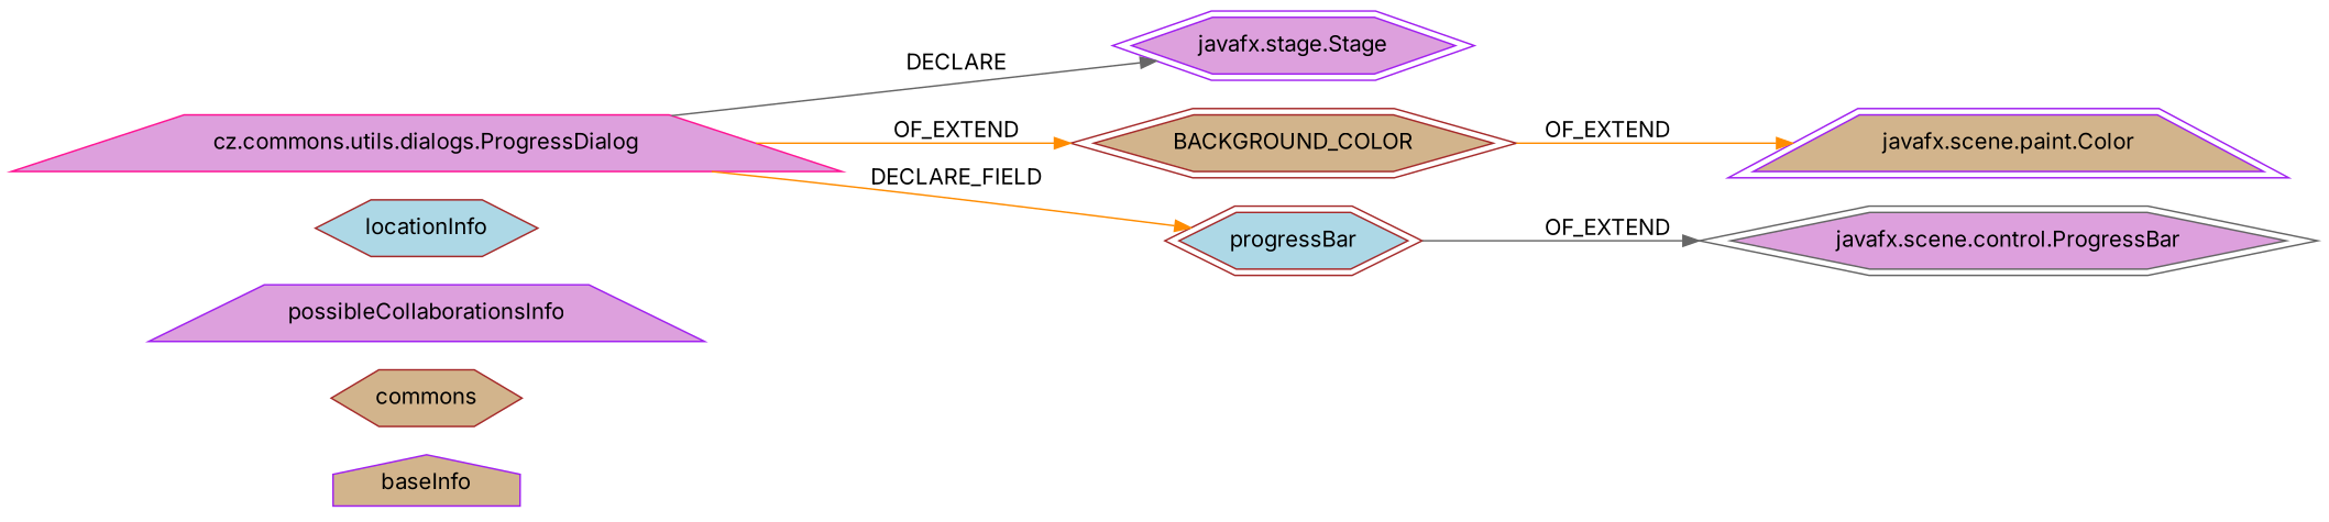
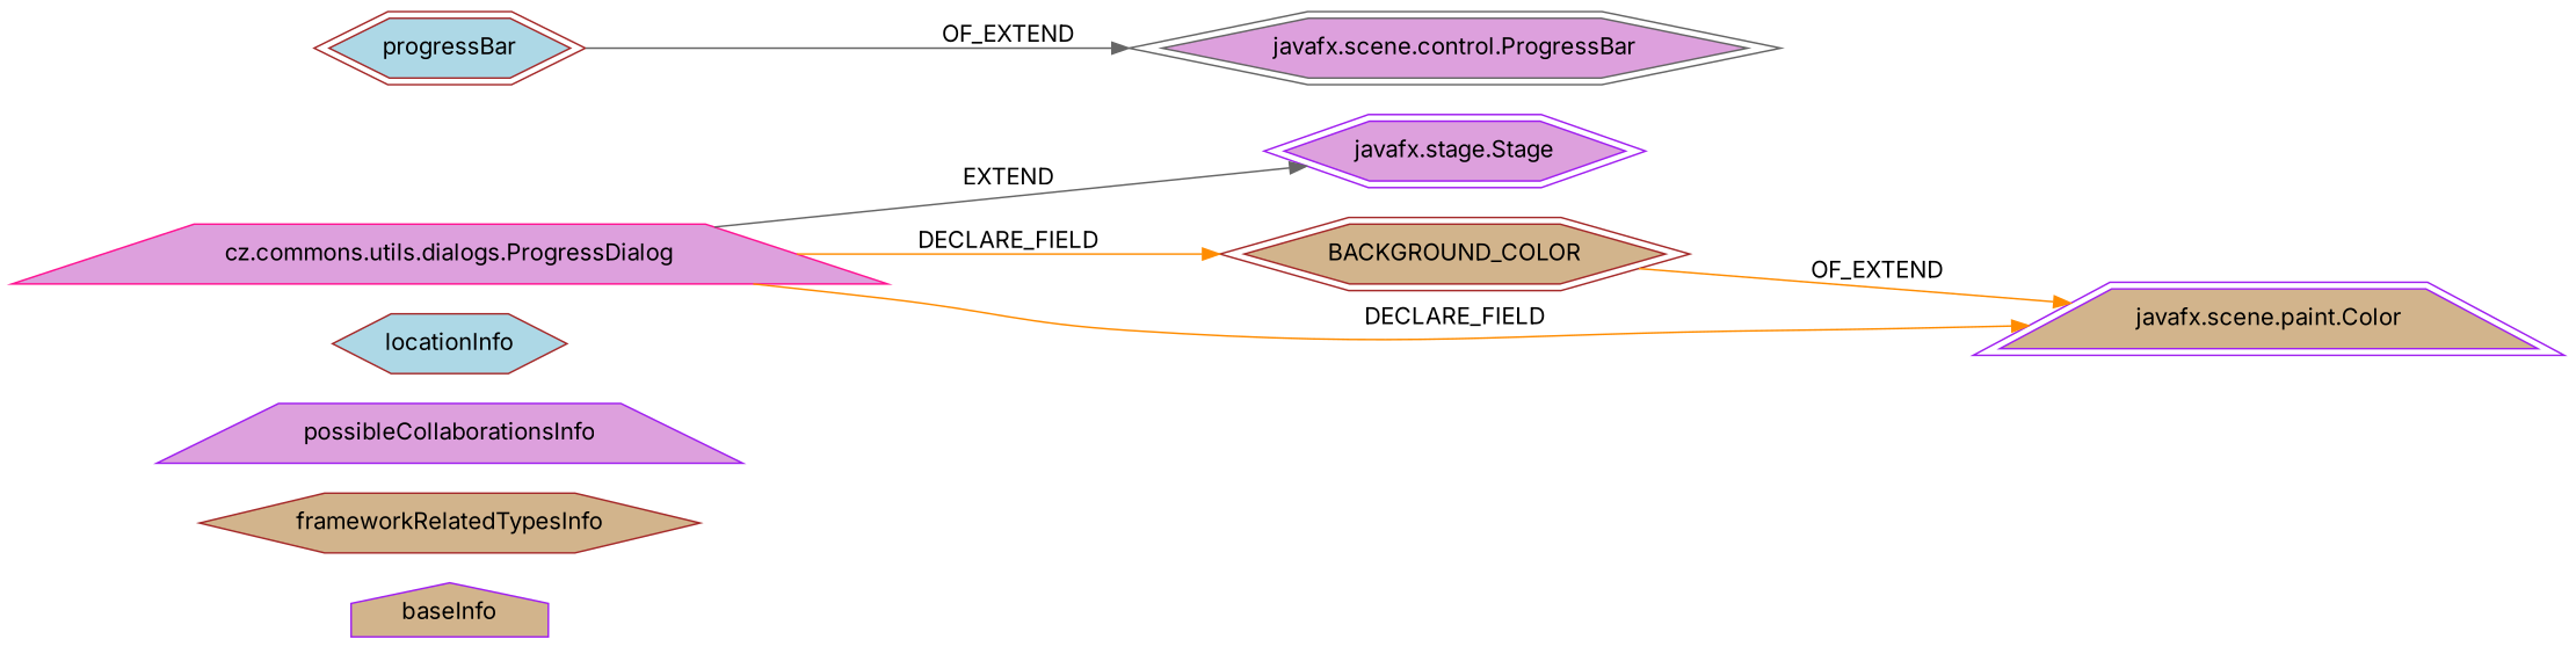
  digraph {
    fontname=Inter
    rankdir=LR
    node [color=purple fillcolor=tan fontname=Inter shape=hexagon style=filled isFrameworkType=true]
    edge [color=darkorange fontname=Inter]
    baseInfo [category=extension_graph graphId=950 isAnonymous=false possibleRelation=false shape=house isFrameworkType=""]
-   frameworkRelatedTypesInfo [0="javafx.stage.Stage" color=brown label=commons isFrameworkType=""]
+   frameworkRelatedTypesInfo [0="javafx.stage.Stage" color=brown isFrameworkType=""]
    possibleCollaborationsInfo [fillcolor=plum shape=trapezium isFrameworkType=""]
    locationInfo [color=brown contextSignature=ProgressDialog filePath="/Maxxa-MT-common/MT-common-master/src/cz/commons/utils/dialogs/ProgressDialog.java" fillcolor=lightblue graphId=950 projectName="Maxxa-MT-common" isFrameworkType=""]
    n5 [color=deeppink fillcolor=plum isFrameworkType=false label="cz.commons.utils.dialogs.ProgressDialog" shape=trapezium vertexType=ROOT_CLIENT_CLASS_DECLARATION]
    n6 [fillcolor=plum label="javafx.stage.Stage" peripheries=2 vertexType=FRAMEWORK_CLASS_TYPE]
    n7 [color=brown label=BACKGROUND_COLOR peripheries=2 vertexType=FIELD_DECLARATION]
    n8 [color=brown fillcolor=lightblue label=progressBar peripheries=2 vertexType=FIELD_DECLARATION]
    n9 [label="javafx.scene.paint.Color" peripheries=2 shape=trapezium vertexType=FRAMEWORK_CLASS_TYPE]
    n10 [color=gray40 fillcolor=plum label="javafx.scene.control.ProgressBar" peripheries=2 vertexType=FRAMEWORK_CLASS_TYPE]
-   n5 -> n6 [color=gray40 label=DECLARE]
-   n5 -> n7 [label=OF_EXTEND]
-   n5 -> n8 [label=DECLARE_FIELD]
+   n5 -> n6 [color=gray40 label=EXTEND]
+   n5 -> n7 [label=DECLARE_FIELD]
+   n5 -> n9 [label=DECLARE_FIELD]
    n7 -> n9 [label=OF_EXTEND]
    n8 -> n10 [color=gray40 label=OF_EXTEND]
  }
